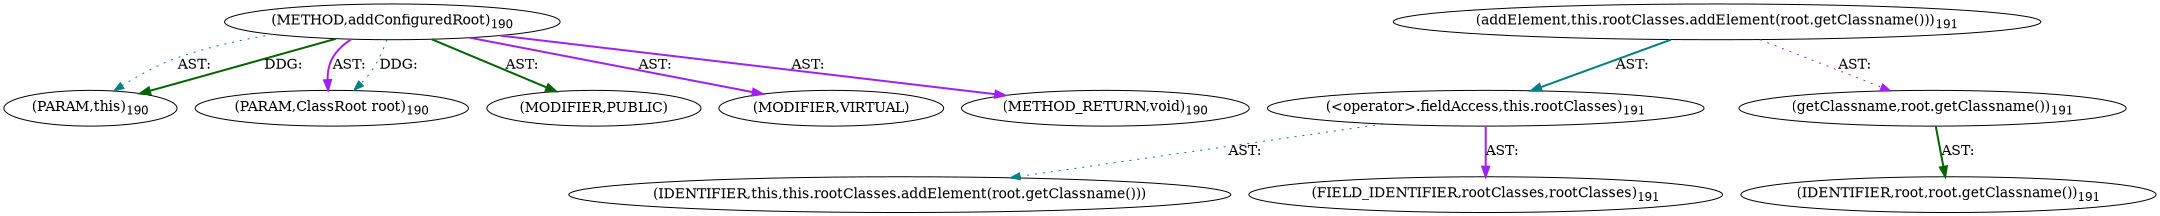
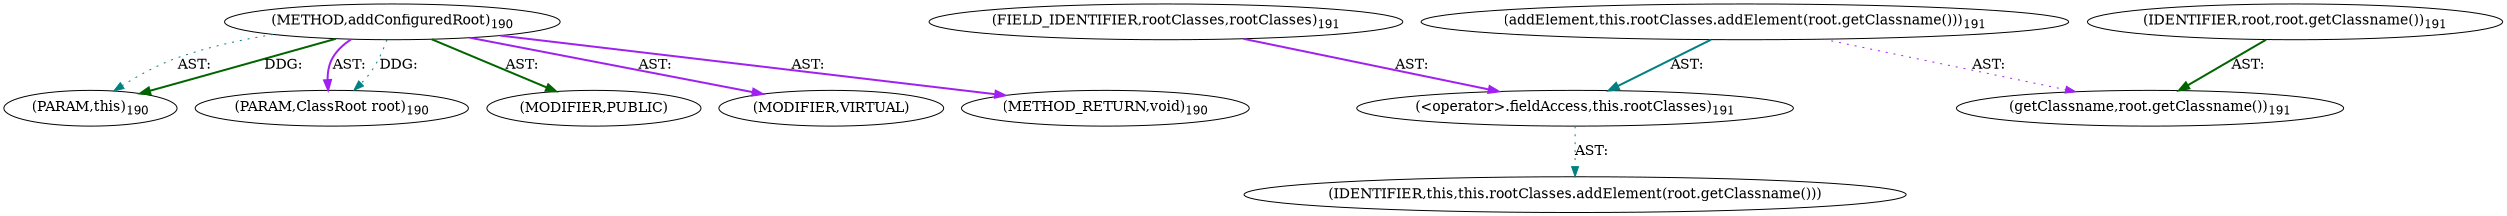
  digraph {
    edge [color=purple style=bold]
    n1 [label=<(METHOD,addConfiguredRoot)<SUB>190</SUB>>]
    n2 [label=<(PARAM,this)<SUB>190</SUB>>]
    n3 [label=<(PARAM,ClassRoot root)<SUB>190</SUB>>]
    n4 [label=<(MODIFIER,PUBLIC)>]
    n5 [label=<(MODIFIER,VIRTUAL)>]
    n6 [label=<(METHOD_RETURN,void)<SUB>190</SUB>>]
    n7 [label=<(addElement,this.rootClasses.addElement(root.getClassname()))<SUB>191</SUB>>]
    n8 [label=<(&lt;operator&gt;.fieldAccess,this.rootClasses)<SUB>191</SUB>>]
    n9 [label=<(getClassname,root.getClassname())<SUB>191</SUB>>]
    n10 [label=<(IDENTIFIER,this,this.rootClasses.addElement(root.getClassname()))>]
    n11 [label=<(FIELD_IDENTIFIER,rootClasses,rootClasses)<SUB>191</SUB>>]
    n12 [label=<(IDENTIFIER,root,root.getClassname())<SUB>191</SUB>>]
    n1 -> n2 [color=teal label="AST: " style=dotted]
    n1 -> n2 [color=darkgreen label="DDG: "]
    n1 -> n3 [label="AST: "]
    n1 -> n3 [color=teal label="DDG: " style=dotted]
    n1 -> n4 [color=darkgreen label="AST: "]
    n1 -> n5 [label="AST: "]
    n1 -> n6 [label="AST: "]
    n7 -> n8 [color=teal label="AST: "]
    n7 -> n9 [label="AST: " style=dotted]
    n8 -> n10 [color=teal label="AST: " style=dotted]
-   n8 -> n11 [label="AST: "]
-   n9 -> n12 [color=darkgreen label="AST: "]
+   n11 -> n8 [label="AST: "]
+   n12 -> n9 [color=darkgreen label="AST: "]
  }
